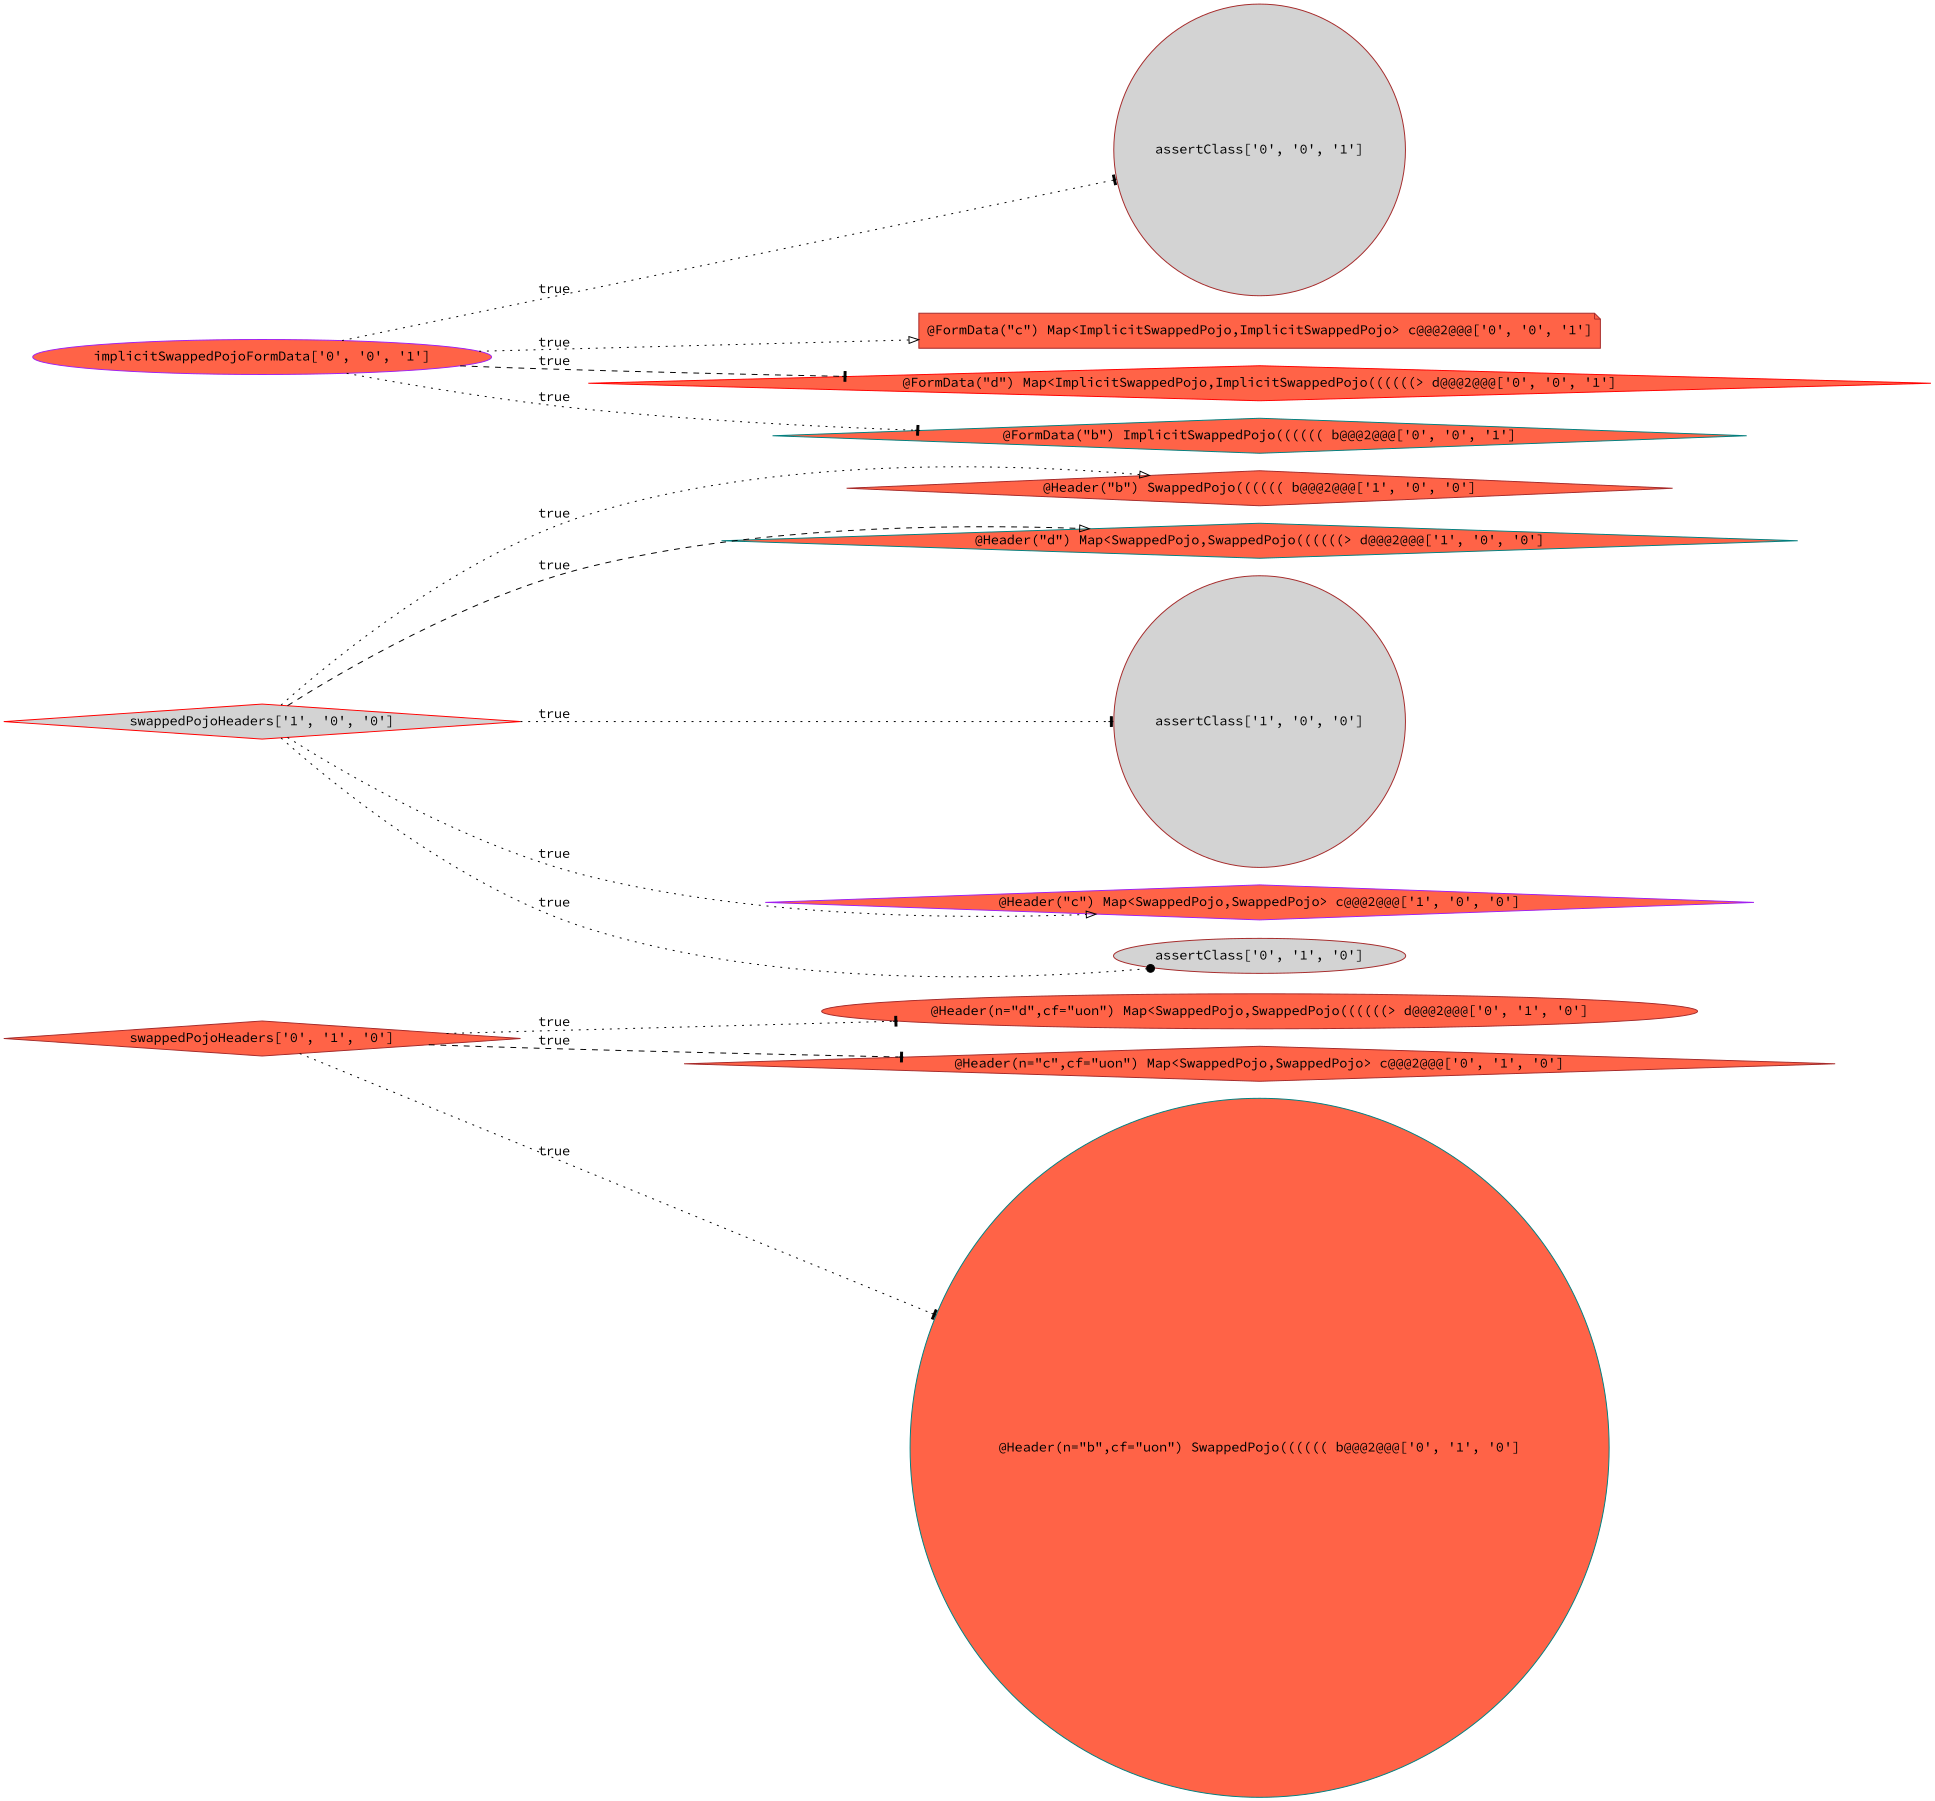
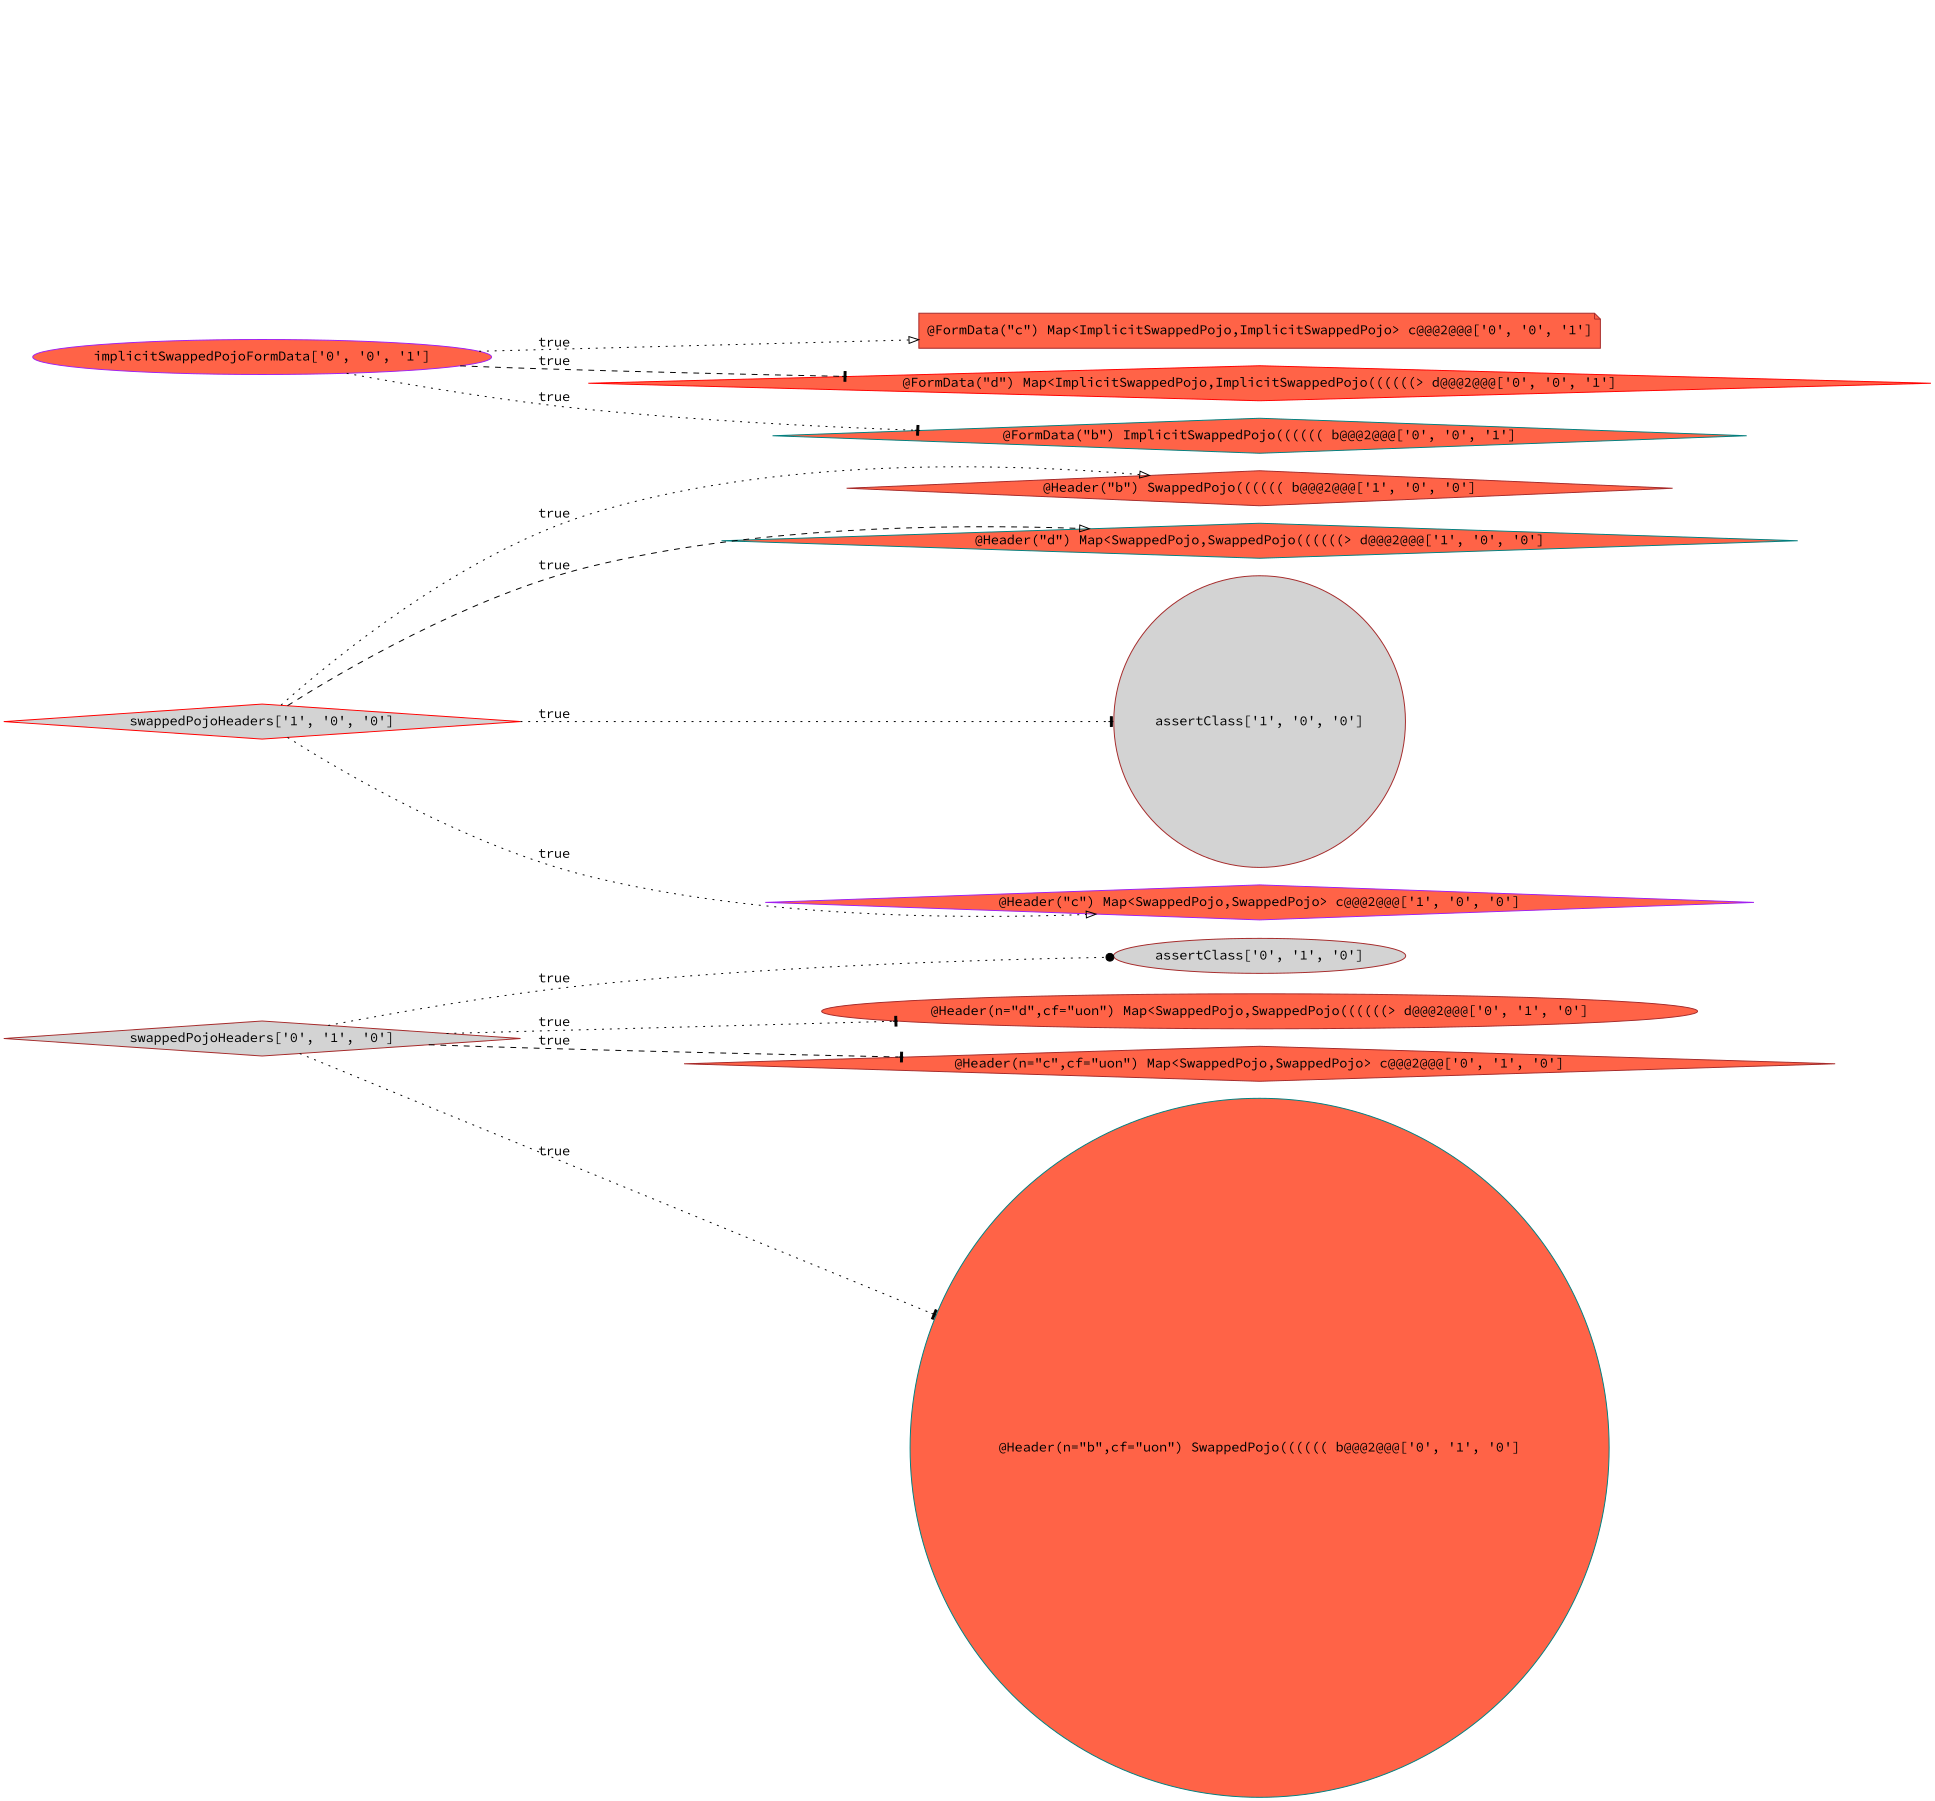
  digraph {
    fontname="Source Code Pro"
    rankdir=LR
    node [color=brown fillcolor=tomato fontname="Source Code Pro" shape=diamond style=filled]
    edge [arrowhead=tee fontname="Source Code Pro" style=dotted]
    n1 [color=purple label="@Header(\"c\") Map<SwappedPojo,SwappedPojo> c@@@2@@@['1', '0', '0']"]
    n2 [label="@Header(\"b\") SwappedPojo(((((( b@@@2@@@['1', '0', '0']"]
-   n3 [label="swappedPojoHeaders['0', '1', '0']"]
+   n3 [fillcolor=lightgray label="swappedPojoHeaders['0', '1', '0']"]
    n4 [label="@Header(n=\"d\",cf=\"uon\") Map<SwappedPojo,SwappedPojo((((((> d@@@2@@@['0', '1', '0']" shape=ellipse]
    n5 [label="@Header(n=\"c\",cf=\"uon\") Map<SwappedPojo,SwappedPojo> c@@@2@@@['0', '1', '0']"]
    n6 [color=teal label="@Header(n=\"b\",cf=\"uon\") SwappedPojo(((((( b@@@2@@@['0', '1', '0']" shape=circle]
    n7 [fillcolor=lightgray label="assertClass['0', '1', '0']" shape=ellipse]
-   n8 [fillcolor=lightgray label="assertClass['0', '0', '1']" shape=circle]
    n9 [color=purple label="implicitSwappedPojoFormData['0', '0', '1']" shape=ellipse]
    n10 [label="@FormData(\"c\") Map<ImplicitSwappedPojo,ImplicitSwappedPojo> c@@@2@@@['0', '0', '1']" shape=note]
    n11 [color=red label="@FormData(\"d\") Map<ImplicitSwappedPojo,ImplicitSwappedPojo((((((> d@@@2@@@['0', '0', '1']"]
    n12 [color=teal label="@FormData(\"b\") ImplicitSwappedPojo(((((( b@@@2@@@['0', '0', '1']"]
    n13 [color=red fillcolor=lightgray label="swappedPojoHeaders['1', '0', '0']"]
    n14 [color=teal label="@Header(\"d\") Map<SwappedPojo,SwappedPojo((((((> d@@@2@@@['1', '0', '0']"]
    n15 [fillcolor=lightgray label="assertClass['1', '0', '0']" shape=circle]
    n3 -> n4 [label=true]
    n3 -> n5 [label=true style=dashed]
    n3 -> n6 [label=true]
-   n13 -> n7 [arrowhead=dot label=true]
-   n9 -> n8 [label=true]
+   n3 -> n7 [arrowhead=dot label=true]
    n9 -> n10 [arrowhead=onormal label=true]
    n9 -> n11 [label=true style=dashed]
    n9 -> n12 [label=true]
    n13 -> n1 [arrowhead=onormal label=true]
    n13 -> n2 [arrowhead=onormal label=true]
    n13 -> n14 [arrowhead=onormal label=true style=dashed]
    n13 -> n15 [label=true]
  }
